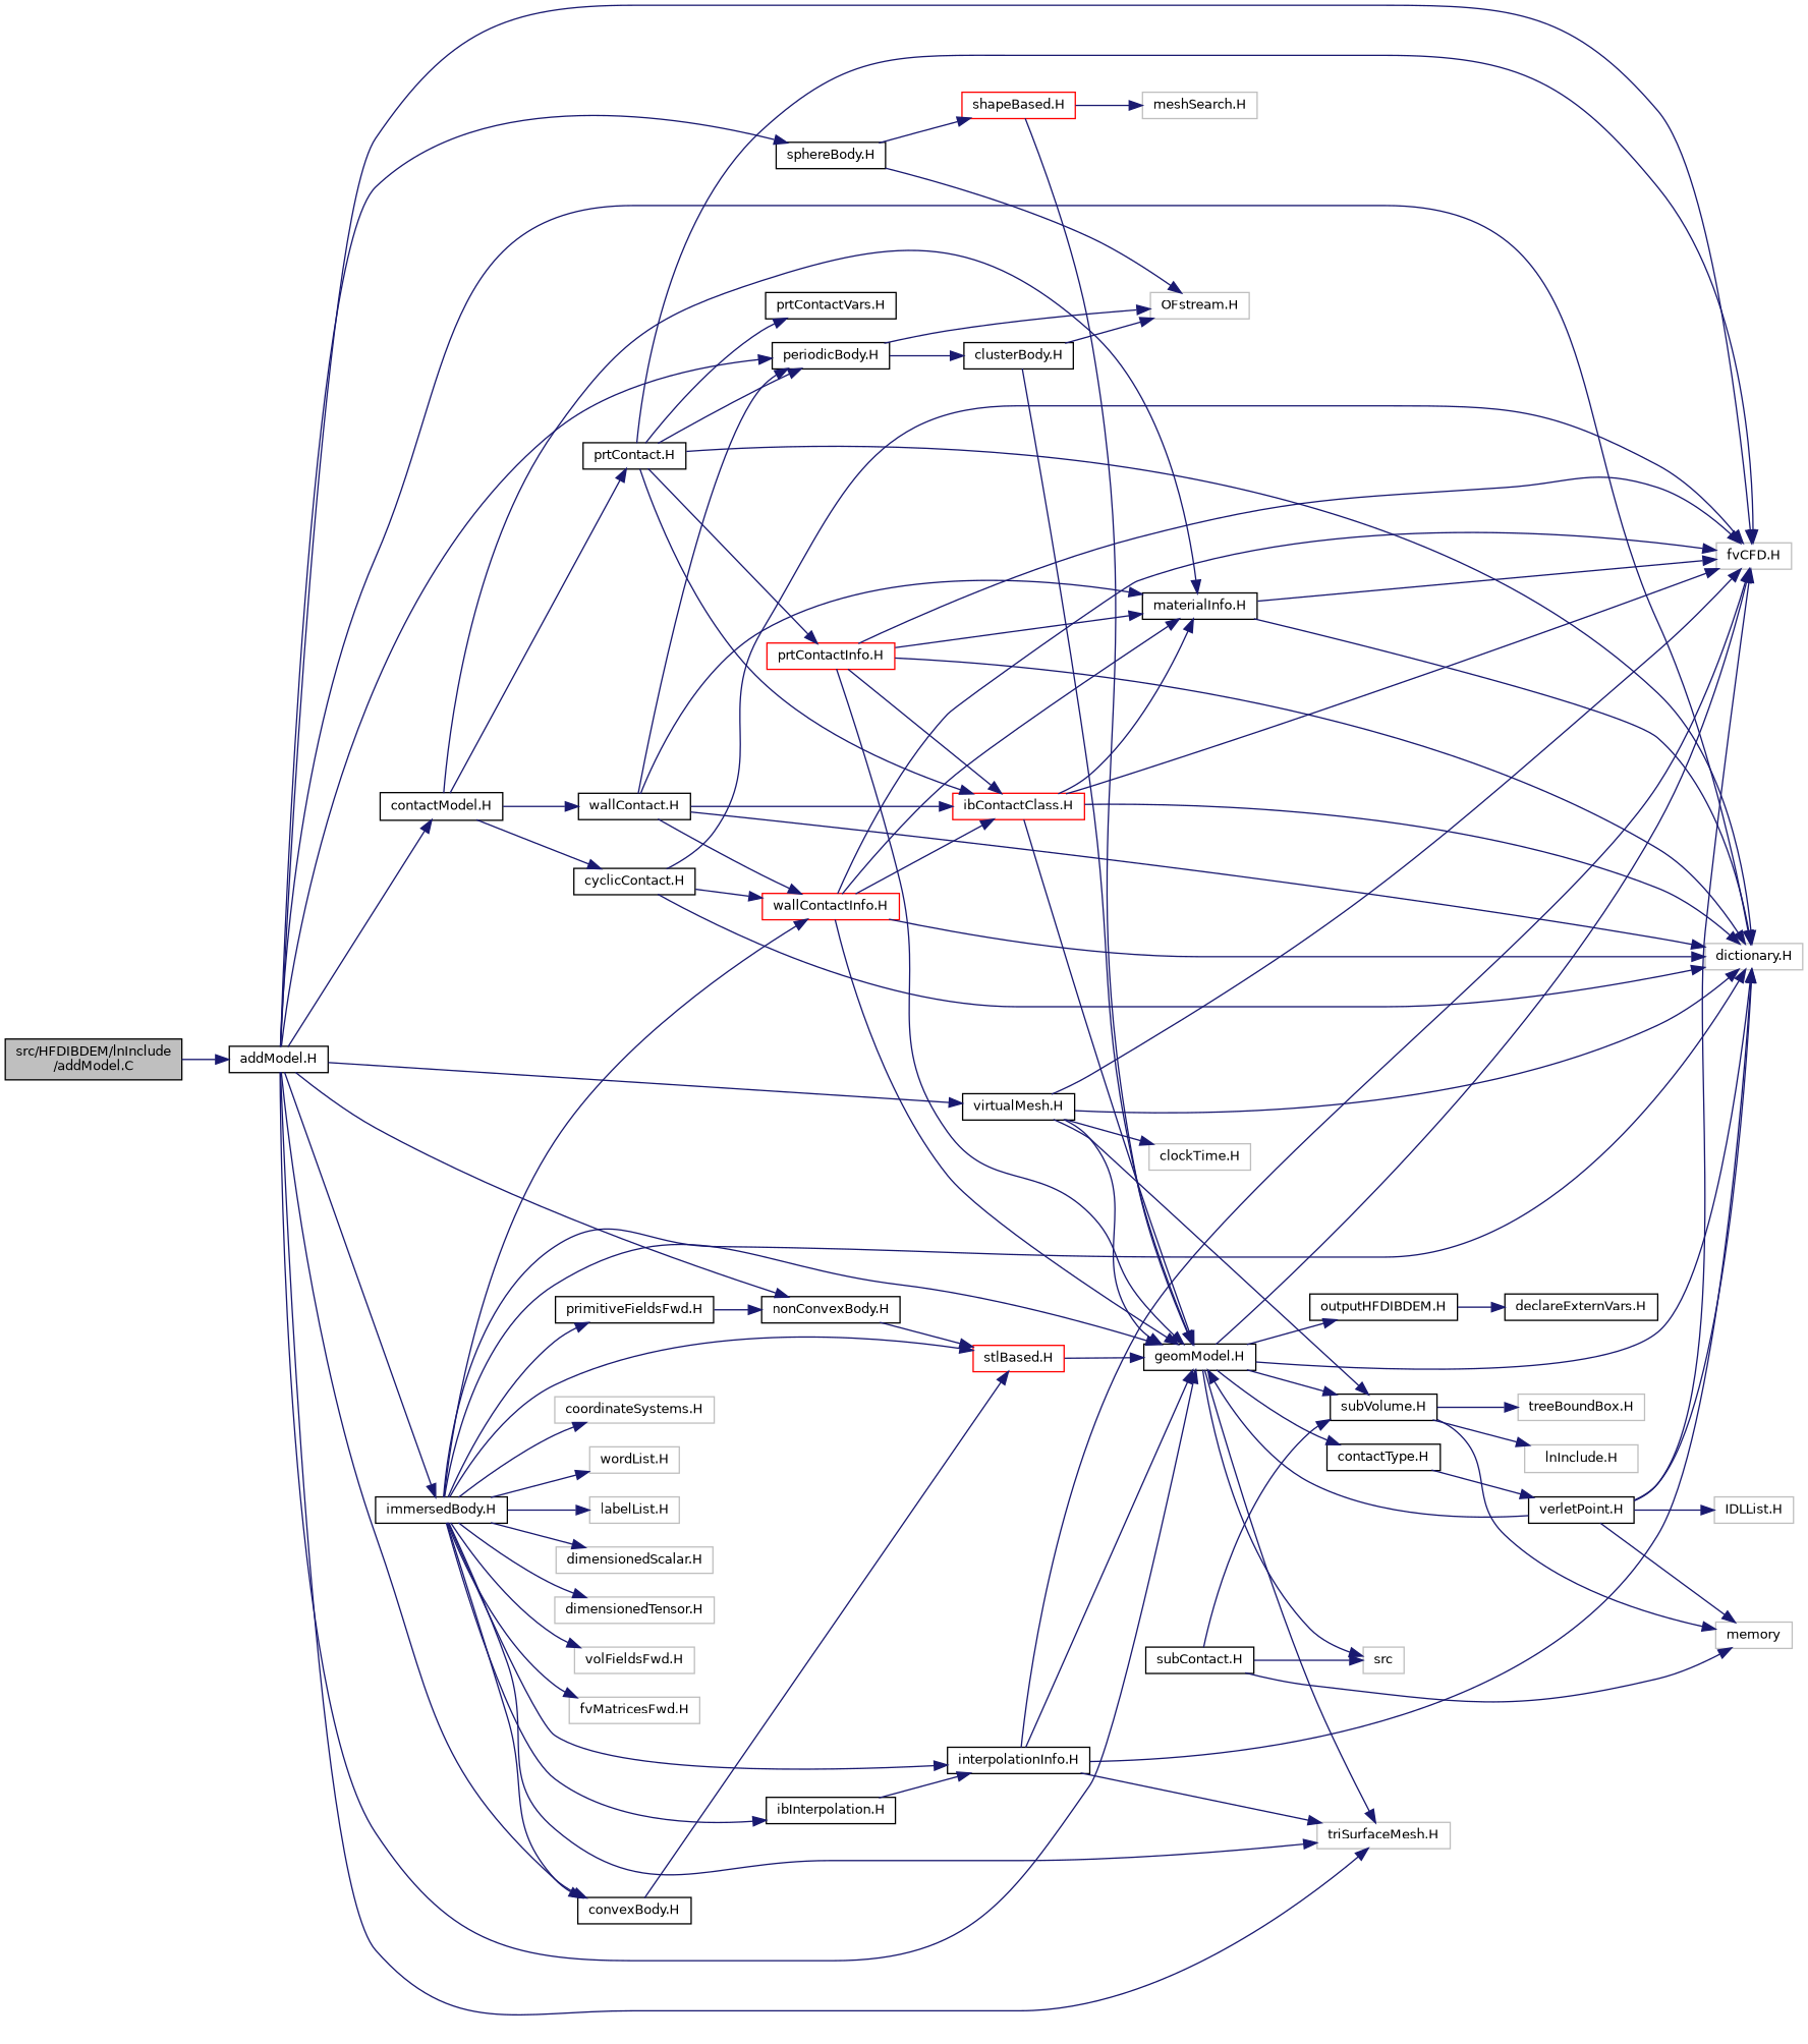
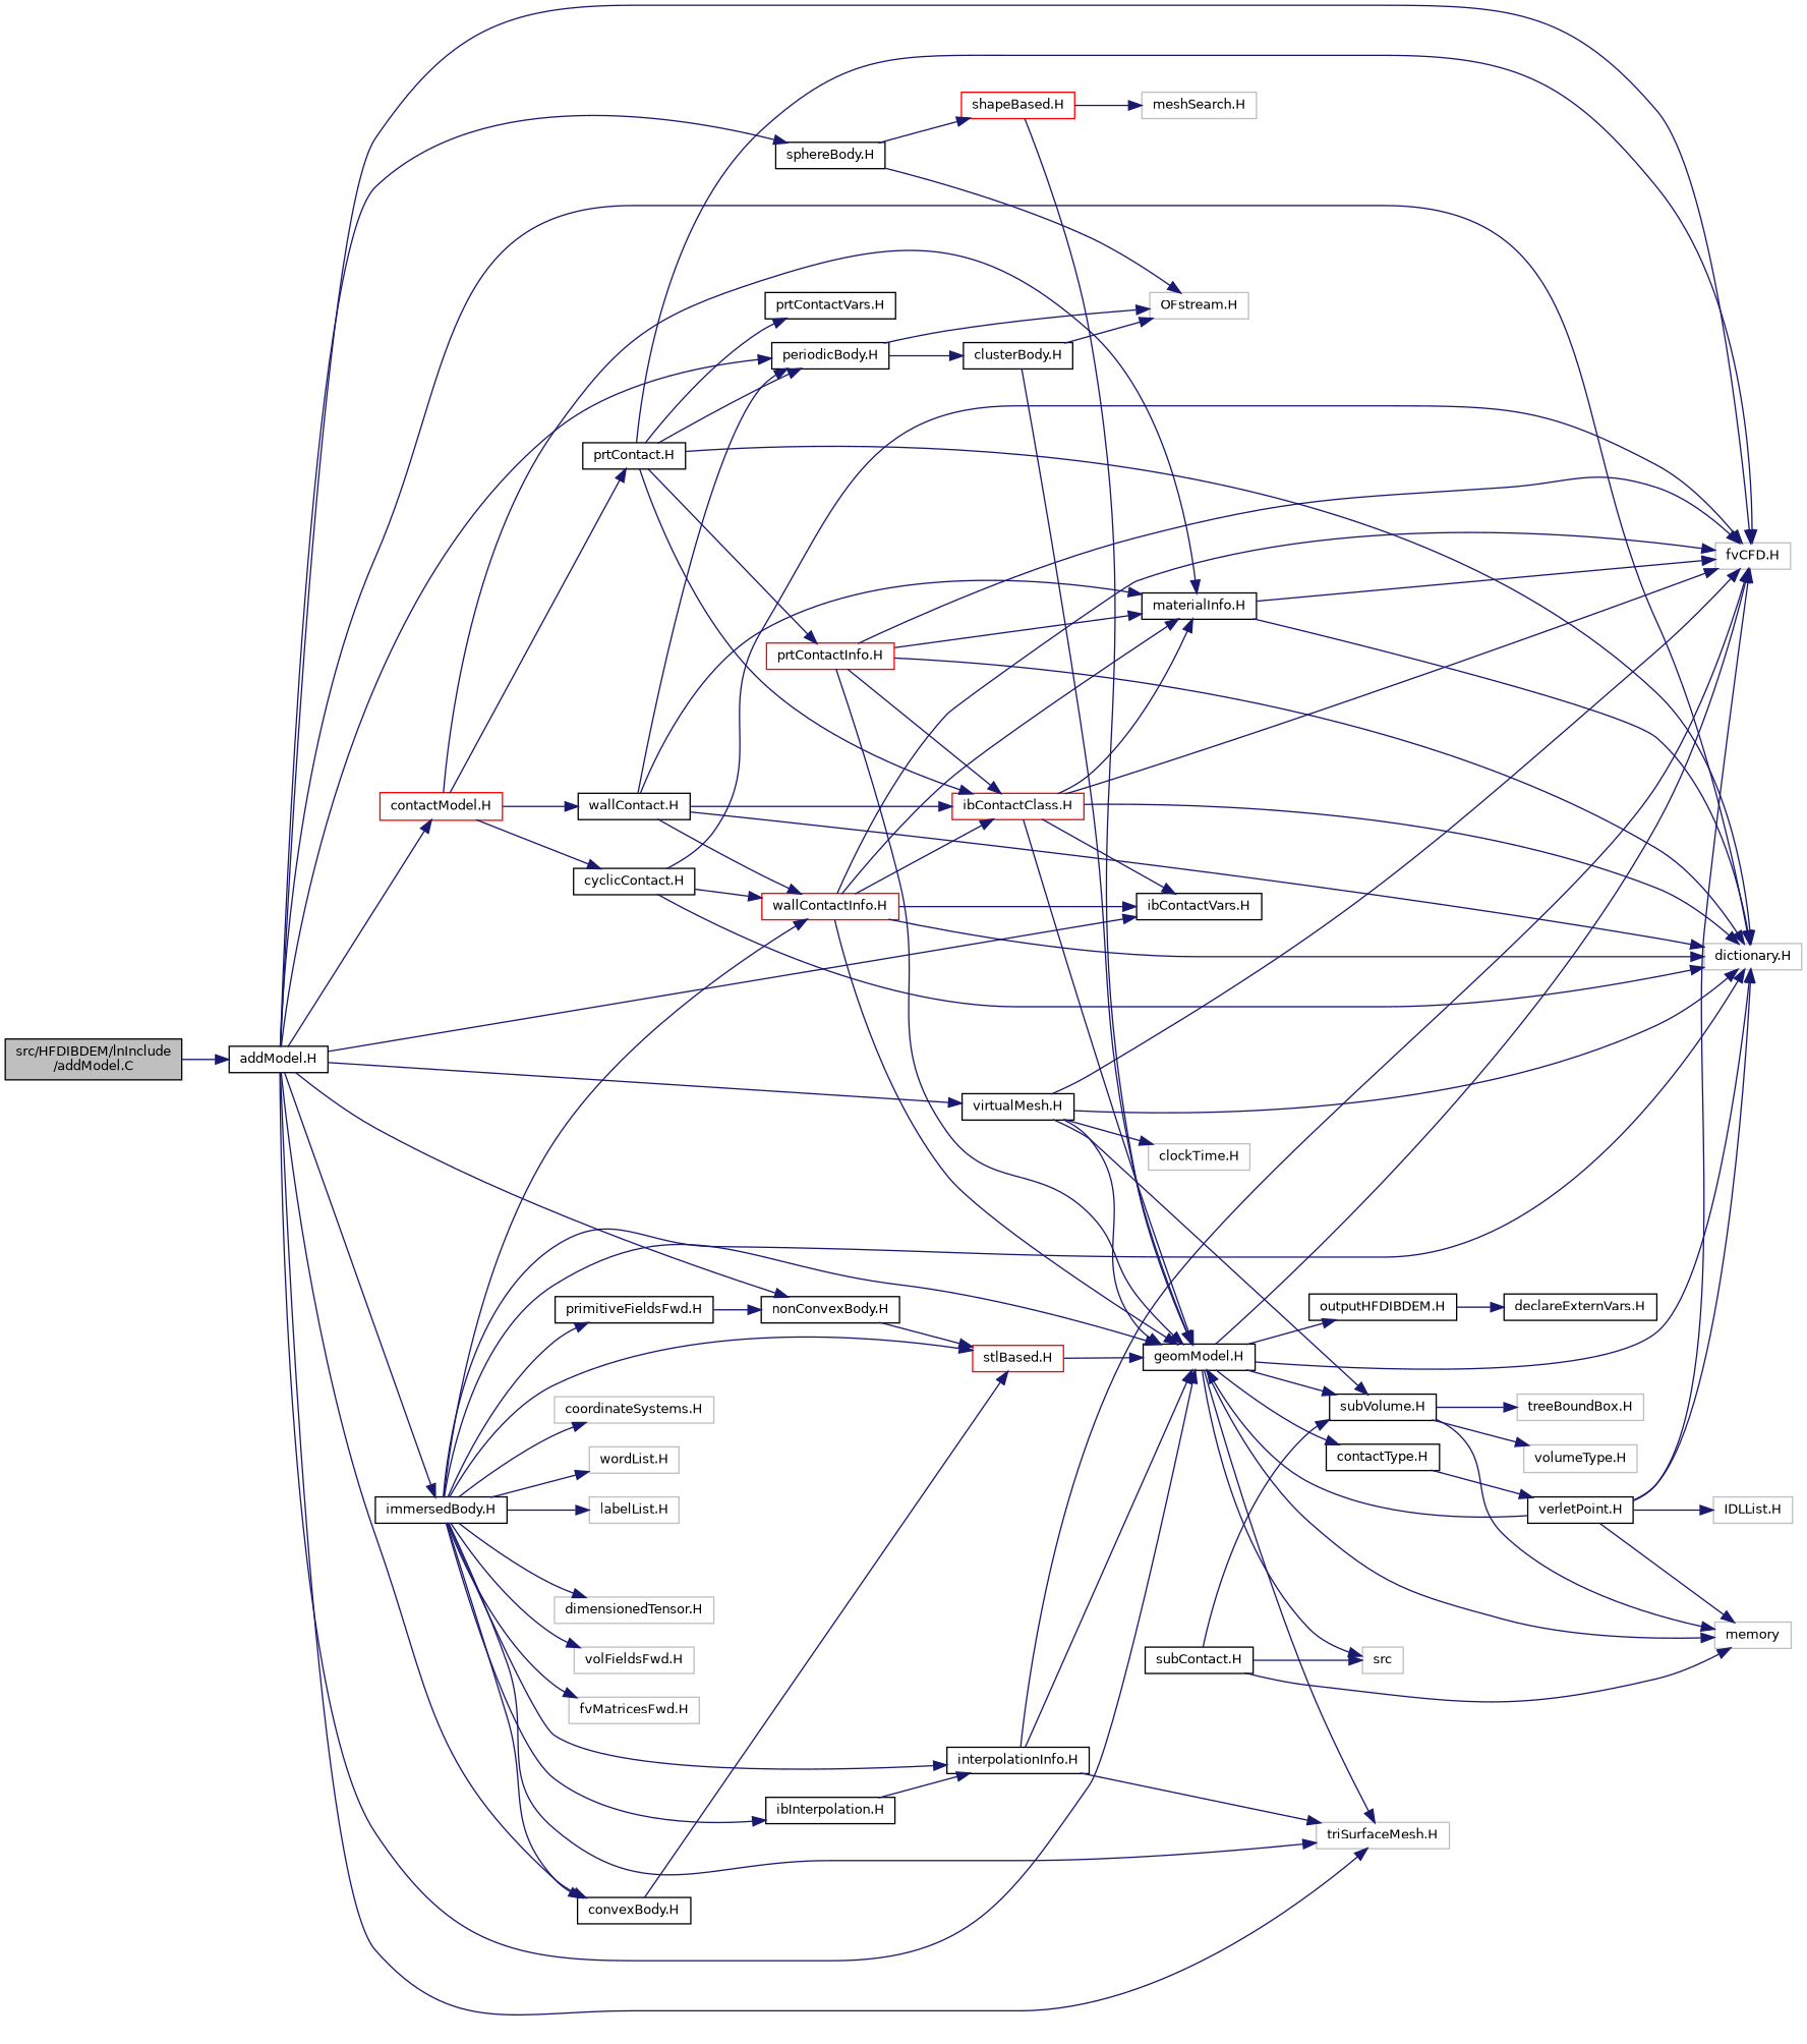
  digraph {
    rankdir=LR
    node [color=black fillcolor=white fontname=Helvetica fontsize=10 shape=record style=filled]
    edge [color=midnightblue fontname=Helvetica fontsize=10 labelfontname=Helvetica labelfontsize=10 style=solid]
    n1 [fillcolor=grey75 fontcolor=black height=0.2 label="src/HFDIBDEM/lnInclude\l/addModel.C" width=0.4]
    n2 [height=0.2 label="addModel.H" width=0.4]
    n3 [color=grey75 height=0.2 label="dictionary.H" width=0.4]
    n4 [color=grey75 height=0.2 label="fvCFD.H" width=0.4]
    n5 [color=grey75 height=0.2 label="triSurfaceMesh.H" width=0.4]
    n6 [height=0.2 label="geomModel.H" width=0.4]
    n7 [height=0.2 label="convexBody.H" width=0.4]
    n8 [height=0.2 label="nonConvexBody.H" width=0.4]
    n9 [height=0.2 label="sphereBody.H" width=0.4]
    n10 [height=0.2 label="periodicBody.H" width=0.4]
-   n11 [height=0.2 label="contactModel.H" width=0.4]
+   n11 [color=red height=0.2 label="contactModel.H" width=0.4]
+   n12 [height=0.2 label="ibContactVars.H" width=0.4]
    n13 [height=0.2 label="immersedBody.H" width=0.4]
    n14 [height=0.2 label="virtualMesh.H" width=0.4]
    n15 [color=grey75 height=0.2 label=src width=0.4]
    n16 [color=grey75 height=0.2 label=memory width=0.4]
    n17 [height=0.2 label="contactType.H" width=0.4]
    n18 [height=0.2 label="subVolume.H" width=0.4]
    n19 [height=0.2 label="outputHFDIBDEM.H" width=0.4]
    n20 [color=red height=0.2 label="stlBased.H" width=0.4]
    n21 [color=red height=0.2 label="shapeBased.H" width=0.4]
    n22 [color=grey75 height=0.2 label="OFstream.H" width=0.4]
    n23 [height=0.2 label="clusterBody.H" width=0.4]
    n24 [height=0.2 label="prtContact.H" width=0.4]
    n25 [height=0.2 label="materialInfo.H" width=0.4]
    n26 [height=0.2 label="wallContact.H" width=0.4]
    n27 [height=0.2 label="cyclicContact.H" width=0.4]
    n28 [color=red height=0.2 label="wallContactInfo.H" width=0.4]
    n29 [color=grey75 height=0.2 label="coordinateSystems.H" width=0.4]
    n30 [color=grey75 height=0.2 label="wordList.H" width=0.4]
    n31 [color=grey75 height=0.2 label="labelList.H" width=0.4]
-   n32 [color=grey75 height=0.2 label="dimensionedScalar.H" width=0.4]
    n33 [color=grey75 height=0.2 label="dimensionedTensor.H" width=0.4]
    n34 [height=0.2 label="primitiveFieldsFwd.H" width=0.4]
    n35 [color=grey75 height=0.2 label="volFieldsFwd.H" width=0.4]
    n36 [color=grey75 height=0.2 label="fvMatricesFwd.H" width=0.4]
    n37 [height=0.2 label="interpolationInfo.H" width=0.4]
    n38 [height=0.2 label="ibInterpolation.H" width=0.4]
    n39 [color=grey75 height=0.2 label="clockTime.H" width=0.4]
    n40 [height=0.2 label="verletPoint.H" width=0.4]
    n41 [color=grey75 height=0.2 label="treeBoundBox.H" width=0.4]
-   n42 [color=grey75 height=0.2 label="lnInclude.H" width=0.4]
+   n42 [color=grey75 height=0.2 label="volumeType.H" width=0.4]
    n43 [color=grey75 height=0.2 label="IDLList.H" width=0.4]
    n44 [height=0.2 label="declareExternVars.H" width=0.4]
    n45 [color=grey75 height=0.2 label="meshSearch.H" width=0.4]
    n46 [color=red height=0.2 label="ibContactClass.H" width=0.4]
    n47 [height=0.2 label="prtContactVars.H" width=0.4]
    n48 [color=red height=0.2 label="prtContactInfo.H" width=0.4]
    n49 [height=0.2 label="subContact.H" width=0.4]
    n1 -> n2
    n2 -> n3
    n2 -> n4
    n2 -> n5
    n2 -> n6
    n2 -> n7
    n2 -> n8
    n2 -> n9
    n2 -> n10
    n2 -> n11
+   n2 -> n12
    n2 -> n13
    n2 -> n14
    n6 -> n3
    n6 -> n4
    n6 -> n5
    n6 -> n15
+   n6 -> n16
    n6 -> n17
    n6 -> n18
    n6 -> n19
    n7 -> n20
    n8 -> n20
    n9 -> n21
    n9 -> n22
    n10 -> n22
    n10 -> n23
    n11 -> n24
    n11 -> n25
    n11 -> n26
    n11 -> n27
    n13 -> n3
    n13 -> n5
    n13 -> n6
    n13 -> n7
    n13 -> n20
    n13 -> n28
    n13 -> n29
    n13 -> n30
    n13 -> n31
-   n13 -> n32
    n13 -> n33
    n13 -> n34
    n13 -> n35
    n13 -> n36
    n13 -> n37
    n13 -> n38
    n14 -> n3
    n14 -> n4
    n14 -> n6
    n14 -> n18
    n14 -> n39
    n17 -> n40
    n18 -> n16
    n18 -> n41
    n18 -> n42
    n19 -> n44
    n20 -> n6
    n21 -> n6
    n21 -> n45
    n23 -> n6
    n23 -> n22
    n24 -> n3
    n24 -> n4
    n24 -> n10
    n24 -> n46
    n24 -> n47
    n24 -> n48
    n25 -> n3
    n25 -> n4
    n26 -> n3
    n26 -> n10
    n26 -> n25
    n26 -> n28
    n26 -> n46
    n27 -> n3
    n27 -> n4
    n27 -> n28
    n28 -> n3
    n28 -> n4
    n28 -> n6
+   n28 -> n12
    n28 -> n25
    n28 -> n46
    n34 -> n8
-   n37 -> n3
    n37 -> n4
    n37 -> n5
    n37 -> n6
    n38 -> n37
    n40 -> n3
    n40 -> n4
    n40 -> n6
    n40 -> n16
    n40 -> n43
    n46 -> n3
    n46 -> n4
    n46 -> n6
+   n46 -> n12
    n46 -> n25
    n48 -> n3
    n48 -> n4
    n48 -> n6
    n48 -> n25
    n48 -> n46
    n49 -> n15
    n49 -> n16
    n49 -> n18
  }
